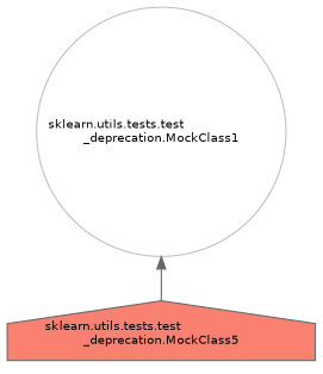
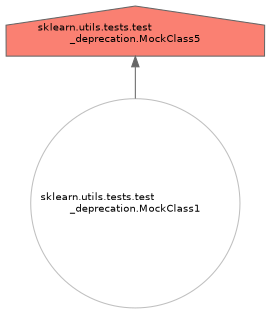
  digraph {
    node [fontname=Helvetica fontsize=10 style=filled]
    n1 [color=gray40 fillcolor=salmon fontcolor=black height=0.2 label="sklearn.utils.tests.test\l_deprecation.MockClass5" shape=house width=0.4]
    n2 [color=grey75 fillcolor=white height=0.2 label="sklearn.utils.tests.test\l_deprecation.MockClass1" shape=circle width=0.4]
-   n2 -> n1 [color=gray40 dir=back fontname=Helvetica fontsize=10 labelfontname=Helvetica labelfontsize=10 style=solid]
+   n1 -> n2 [color=gray40 dir=back fontname=Helvetica fontsize=10 labelfontname=Helvetica labelfontsize=10 style=solid]
  }
